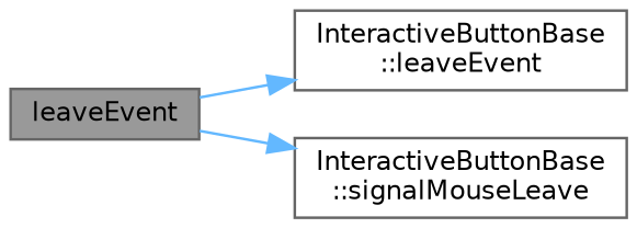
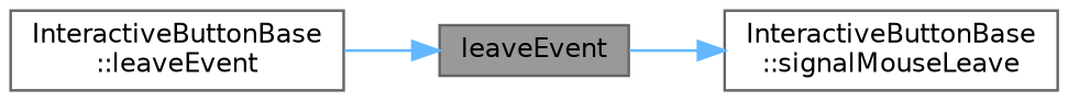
  digraph {
    rankdir=LR
    node [color=grey40 fillcolor=white fontname=Helvetica fontsize=10 shape=box style=filled]
    edge [color=steelblue1 fontname=Helvetica fontsize=10 labelfontname=Helvetica labelfontsize=10 style=solid]
    n1 [color=gray40 fillcolor=grey60 fontcolor=black height=0.2 label=leaveEvent width=0.4]
    n2 [height=0.2 label="InteractiveButtonBase\l::leaveEvent" width=0.4]
    n3 [height=0.2 label="InteractiveButtonBase\l::signalMouseLeave" width=0.4]
-   n1 -> n2
+   n2 -> n1
    n1 -> n3
  }
